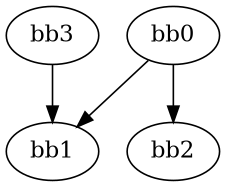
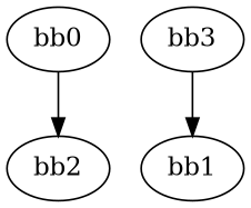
  digraph {
    n1 [label="bb0\l"]
    n2 [label="bb1\l"]
    n3 [label="bb2\l"]
    n4 [label="bb3\l"]
-   n1 -> n2
    n1 -> n3
    n4 -> n2
  }
